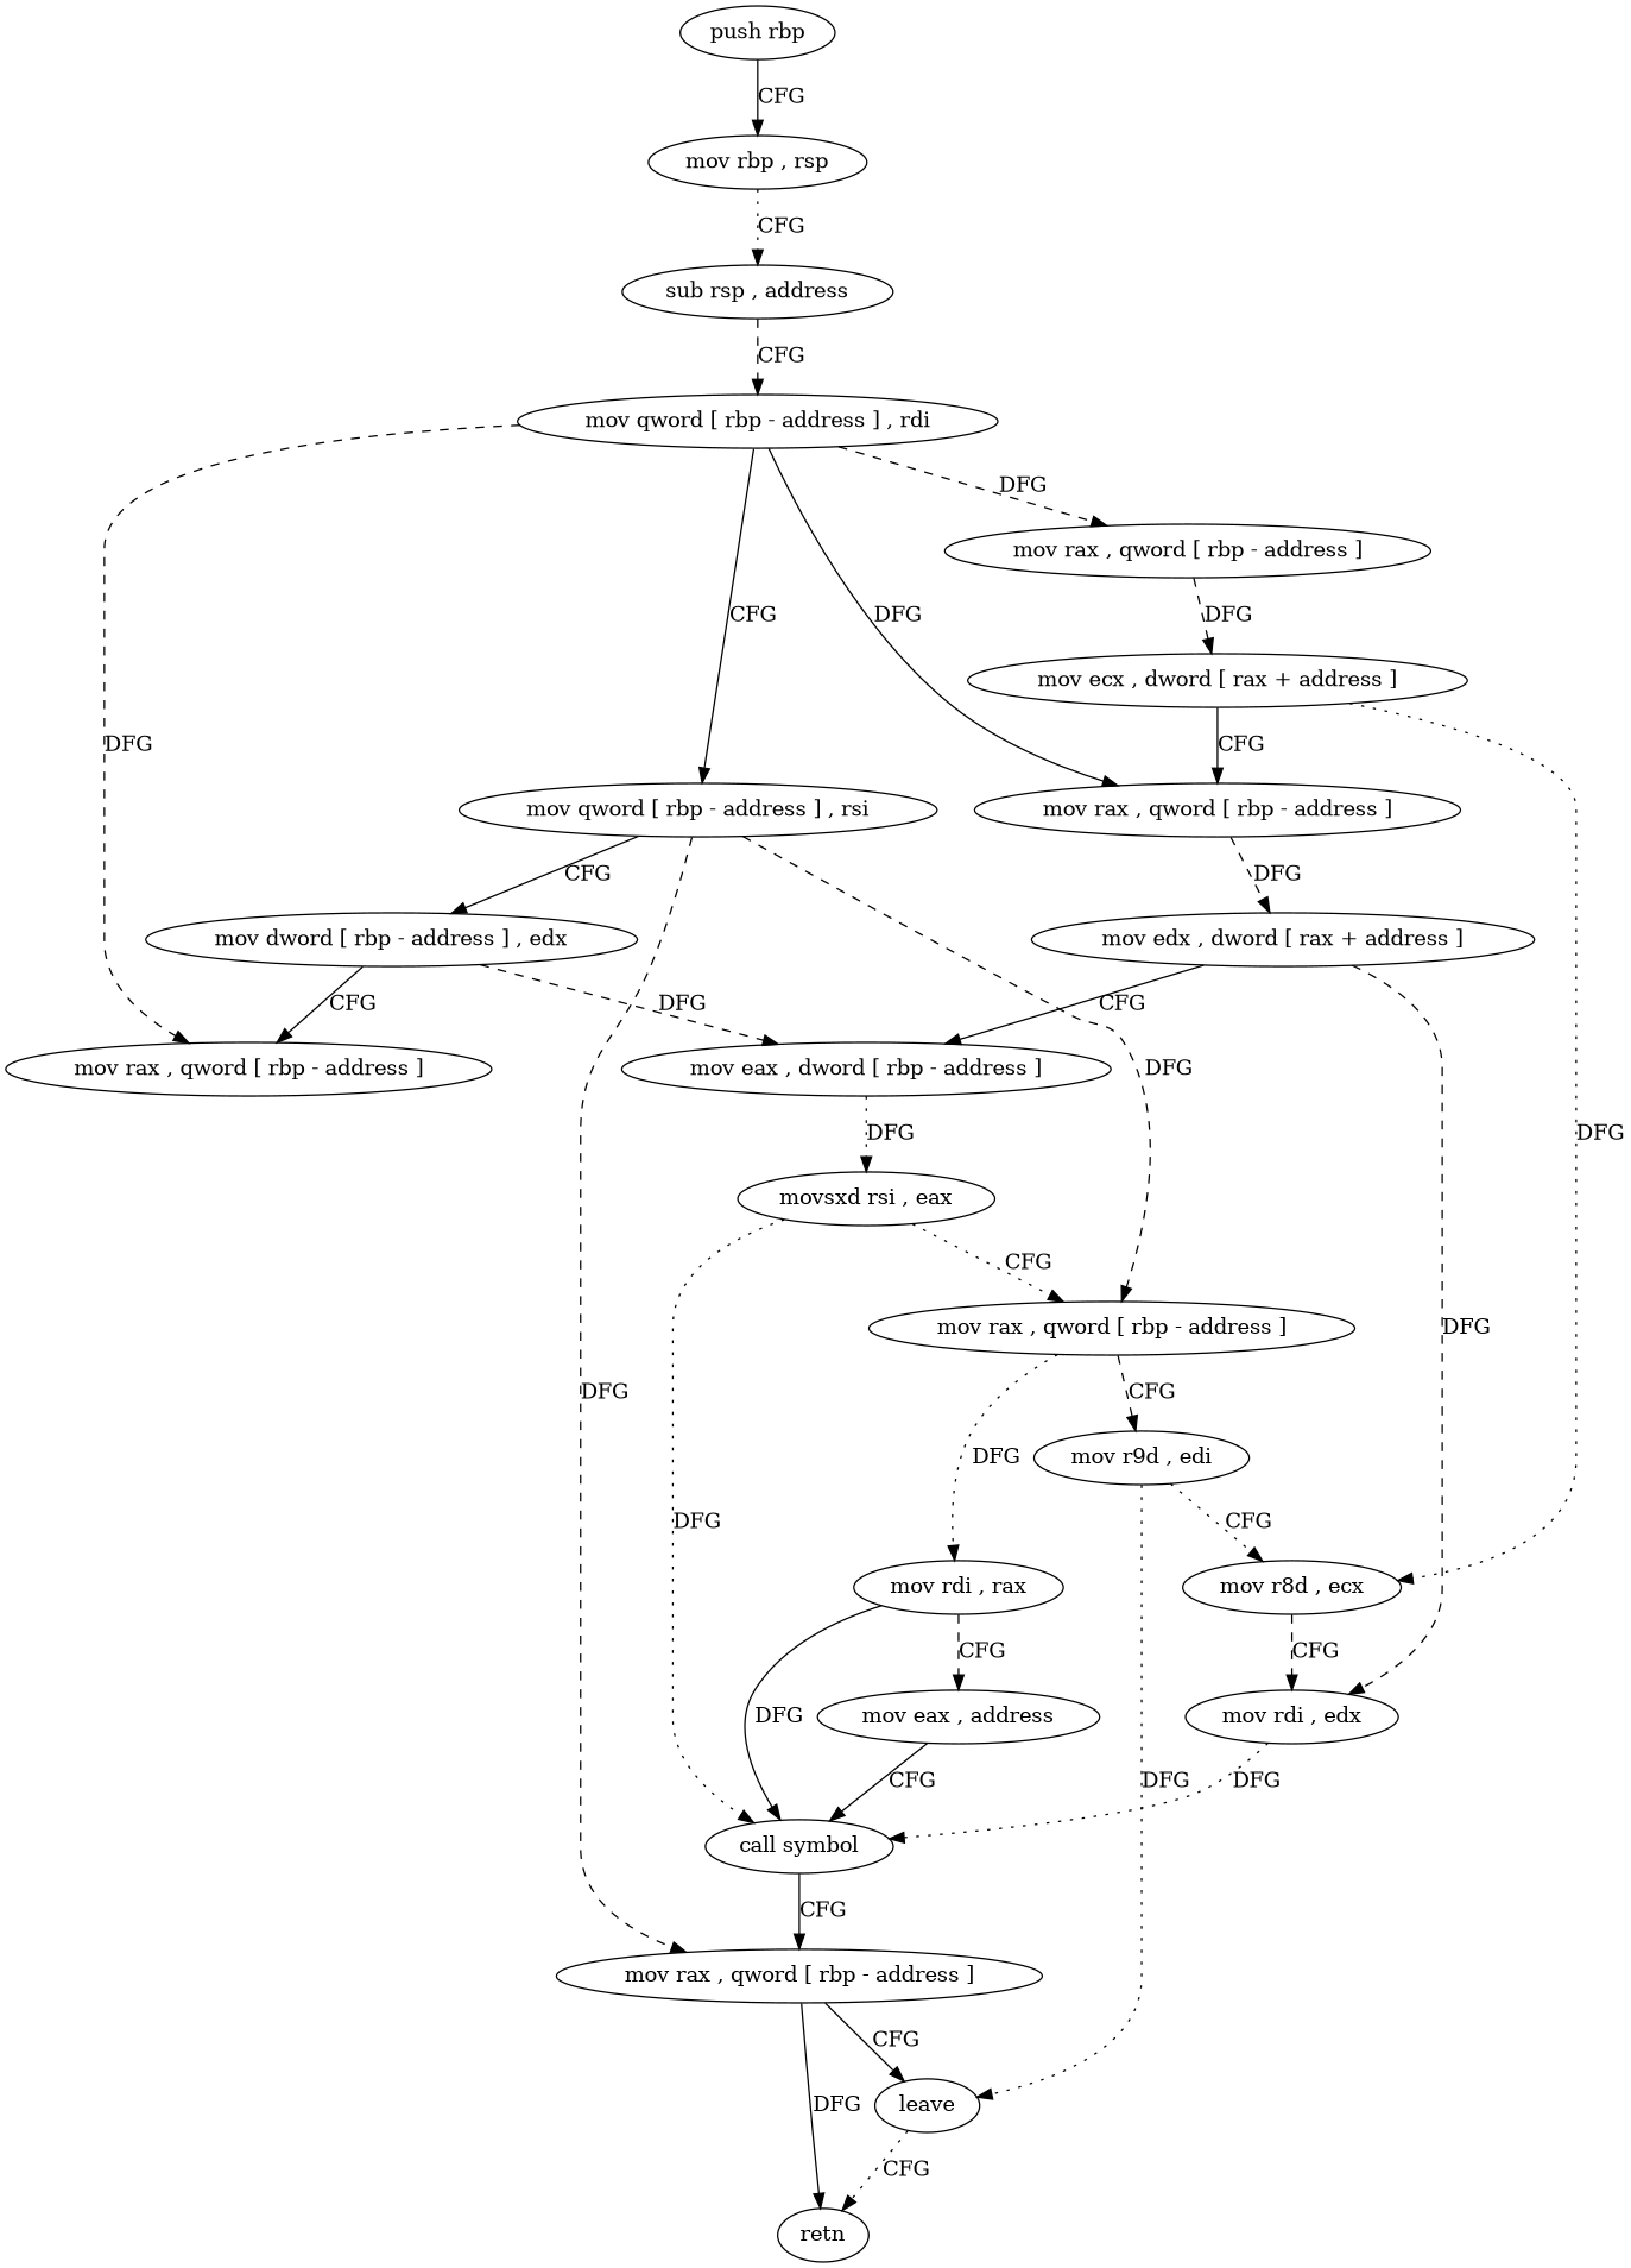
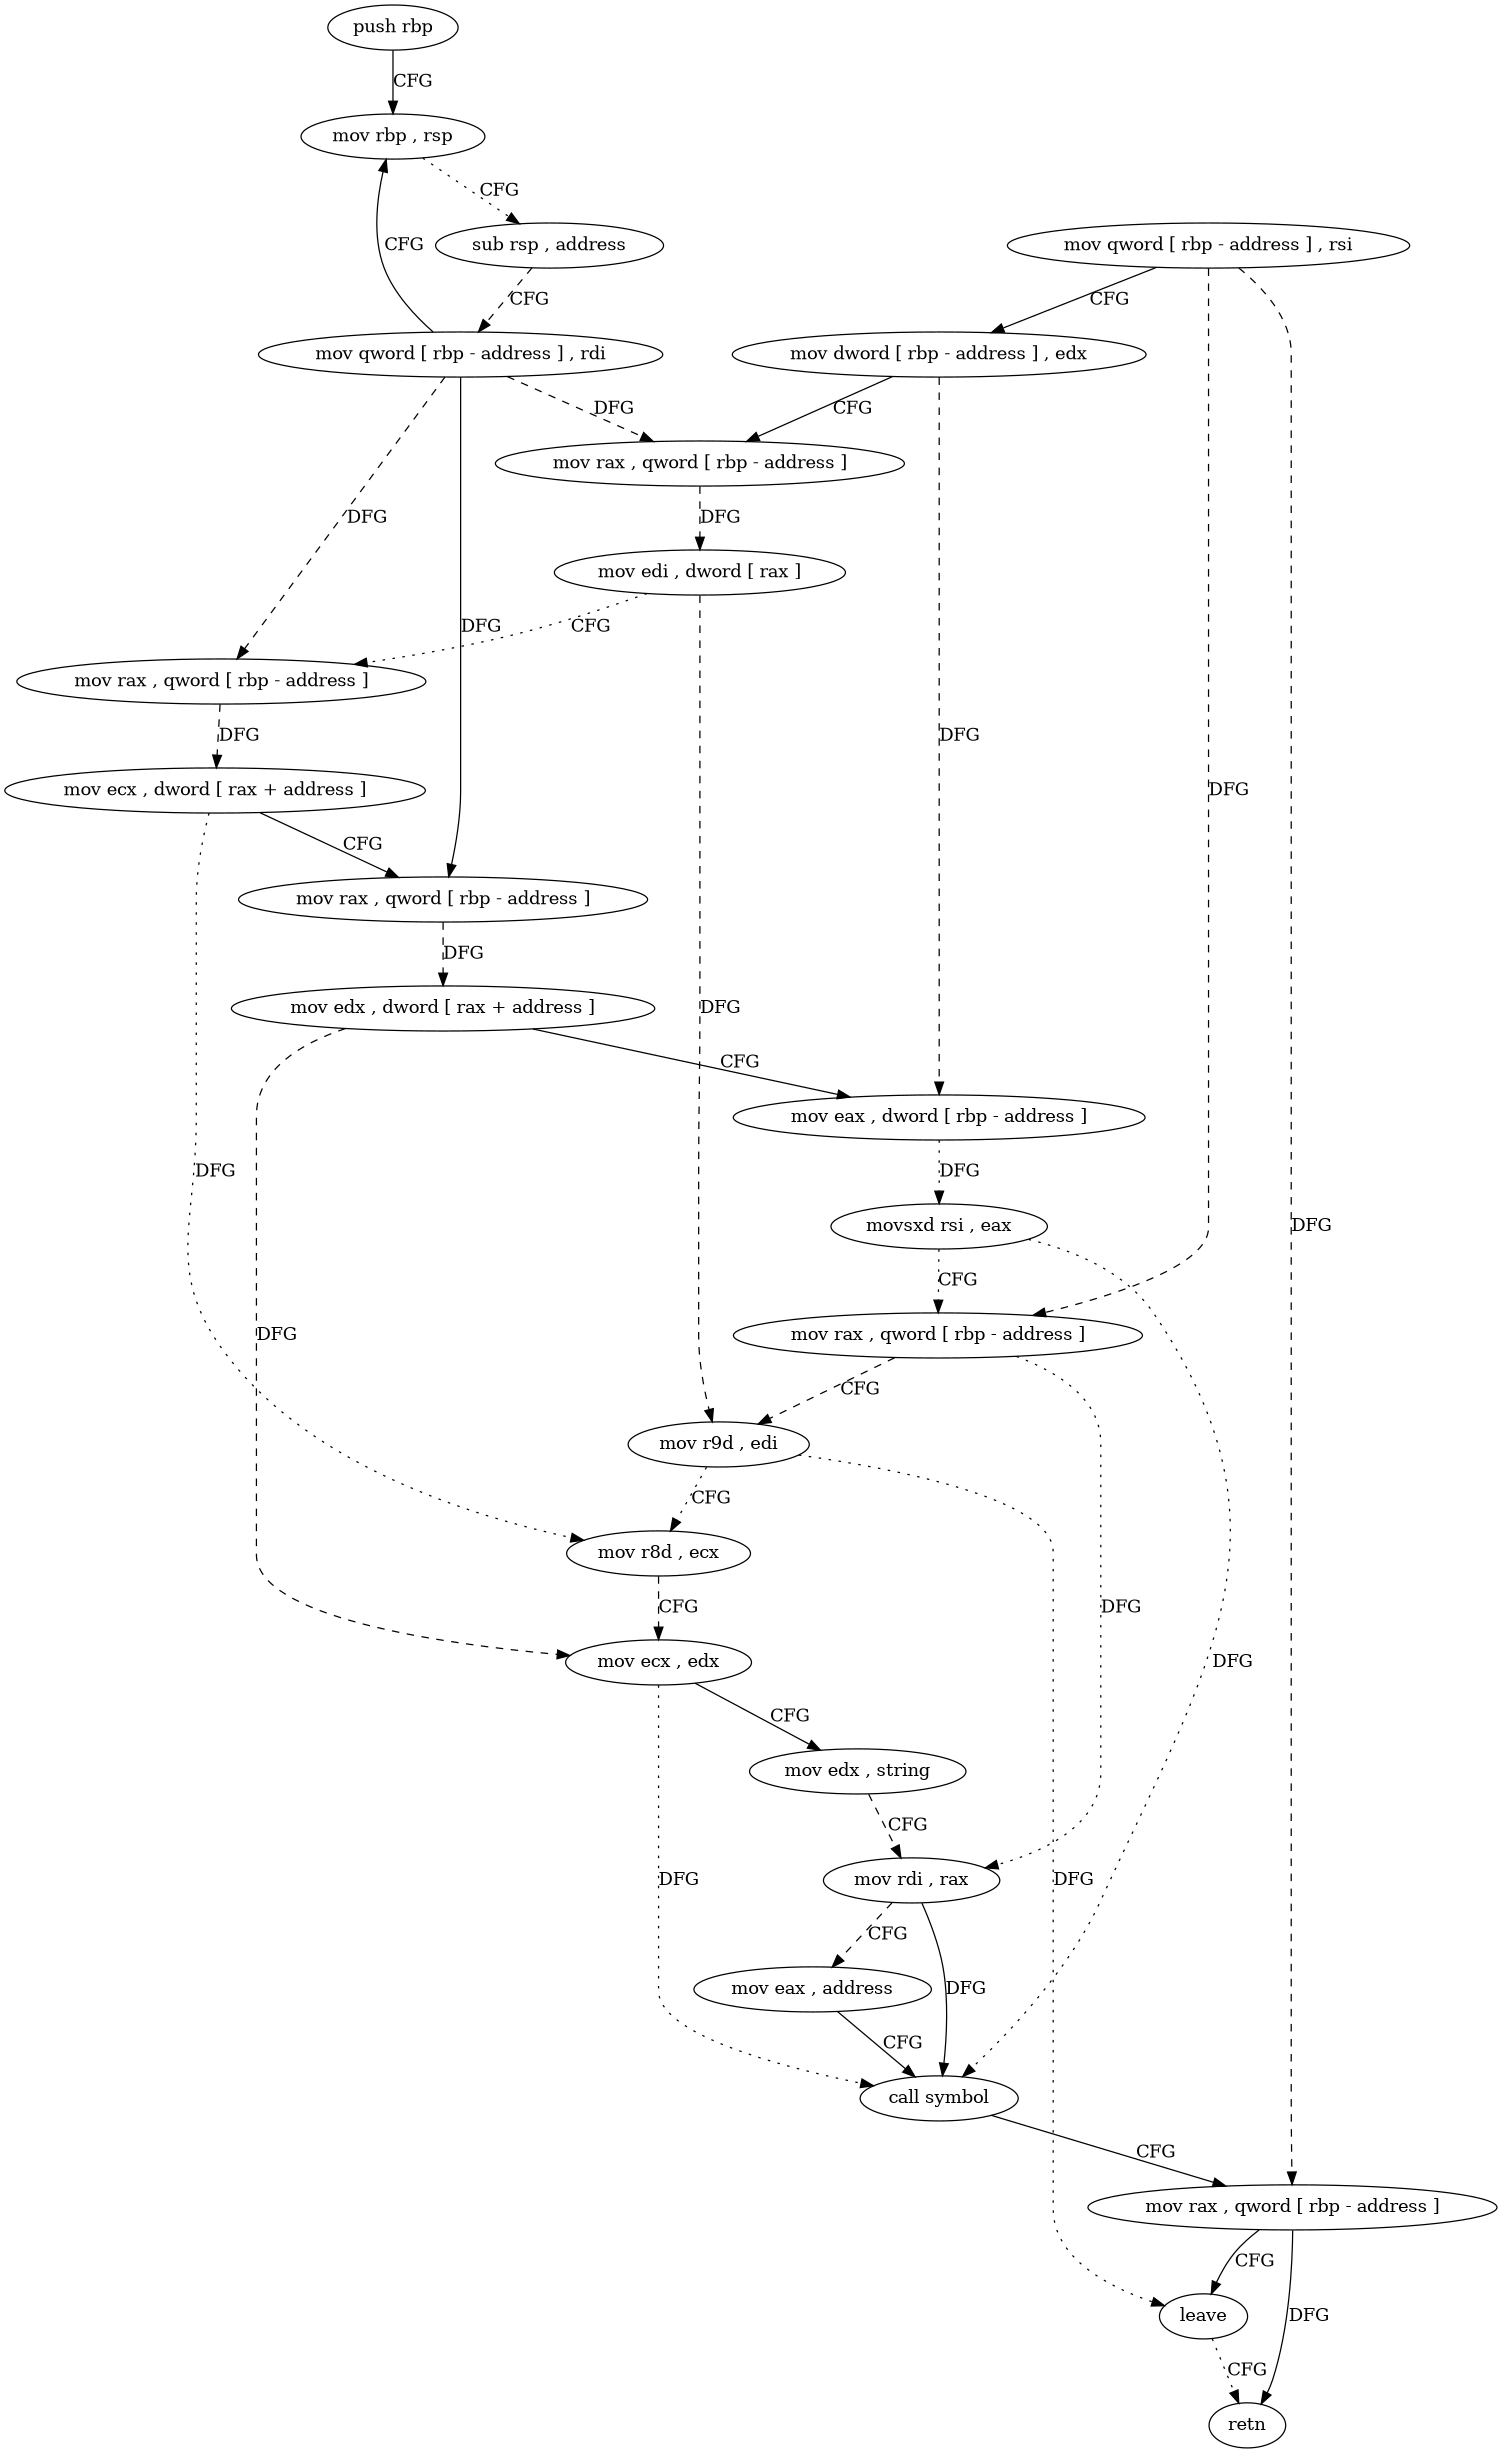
  digraph {
    edge [style=dashed]
    n1 [label="push rbp"]
    n2 [label="mov rbp , rsp"]
    n3 [label="sub rsp , address"]
    n4 [label="mov qword [ rbp - address ] , rdi"]
    n5 [label="mov qword [ rbp - address ] , rsi"]
    n6 [label="mov rax , qword [ rbp - address ]"]
    n7 [label="mov rax , qword [ rbp - address ]"]
    n8 [label="mov rax , qword [ rbp - address ]"]
    n9 [label="mov dword [ rbp - address ] , edx"]
    n10 [label="mov rax , qword [ rbp - address ]"]
    n11 [label="mov rax , qword [ rbp - address ]"]
+   n12 [label="mov edi , dword [ rax ]"]
    n13 [label="mov ecx , dword [ rax + address ]"]
    n14 [label="mov edx , dword [ rax + address ]"]
    n15 [label="mov eax , dword [ rbp - address ]"]
    n16 [label="mov r9d , edi"]
    n17 [label="mov rdi , rax"]
    n18 [label=leave]
    n19 [label=retn]
    n20 [label="movsxd rsi , eax"]
    n21 [label="mov r8d , ecx"]
-   n22 [label="mov rdi , edx"]
+   n22 [label="mov ecx , edx"]
    n23 [label="call symbol"]
+   n24 [label="mov edx , string"]
    n25 [label="mov eax , address"]
    n1 -> n2 [label=CFG style=solid]
    n2 -> n3 [label=CFG style=dotted]
    n3 -> n4 [label=CFG]
-   n4 -> n5 [label=CFG style=solid]
+   n4 -> n2 [label=CFG style=solid]
    n4 -> n6 [label=DFG]
    n4 -> n7 [label=DFG]
    n4 -> n8 [label=DFG style=solid]
    n5 -> n9 [label=CFG style=solid]
    n5 -> n10 [label=DFG]
    n5 -> n11 [label=DFG]
+   n6 -> n12 [label=DFG]
    n7 -> n13 [label=DFG]
    n8 -> n14 [label=DFG]
    n9 -> n6 [label=CFG style=solid]
    n9 -> n15 [label=DFG]
    n10 -> n16 [label=CFG]
    n10 -> n17 [label=DFG style=dotted]
    n11 -> n18 [label=CFG style=solid]
    n11 -> n19 [label=DFG style=solid]
+   n12 -> n7 [label=CFG style=dotted]
+   n12 -> n16 [label=DFG]
    n13 -> n8 [label=CFG style=solid]
    n13 -> n21 [label=DFG style=dotted]
    n14 -> n15 [label=CFG style=solid]
    n14 -> n22 [label=DFG]
    n15 -> n20 [label=DFG style=dotted]
    n16 -> n18 [label=DFG style=dotted]
    n16 -> n21 [label=CFG style=dotted]
    n17 -> n23 [label=DFG style=solid]
    n17 -> n25 [label=CFG]
    n18 -> n19 [label=CFG style=dotted]
    n20 -> n10 [label=CFG style=dotted]
    n20 -> n23 [label=DFG style=dotted]
    n21 -> n22 [label=CFG]
    n22 -> n23 [label=DFG style=dotted]
+   n22 -> n24 [label=CFG style=solid]
    n23 -> n11 [label=CFG style=solid]
+   n24 -> n17 [label=CFG]
    n25 -> n23 [label=CFG style=solid]
  }
